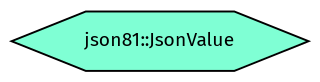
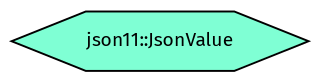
  digraph {
    rankdir=LR
    fontname="Fira Sans"
-   n1 [color=black fillcolor=aquamarine fontname="Fira Sans" fontsize=10 height=0.2 label="json81::JsonValue" shape=hexagon style=filled width=0.4]
+   n1 [color=black fillcolor=aquamarine fontname="Fira Sans" fontsize=10 height=0.2 label="json11::JsonValue" shape=hexagon style=filled width=0.4]
  }
